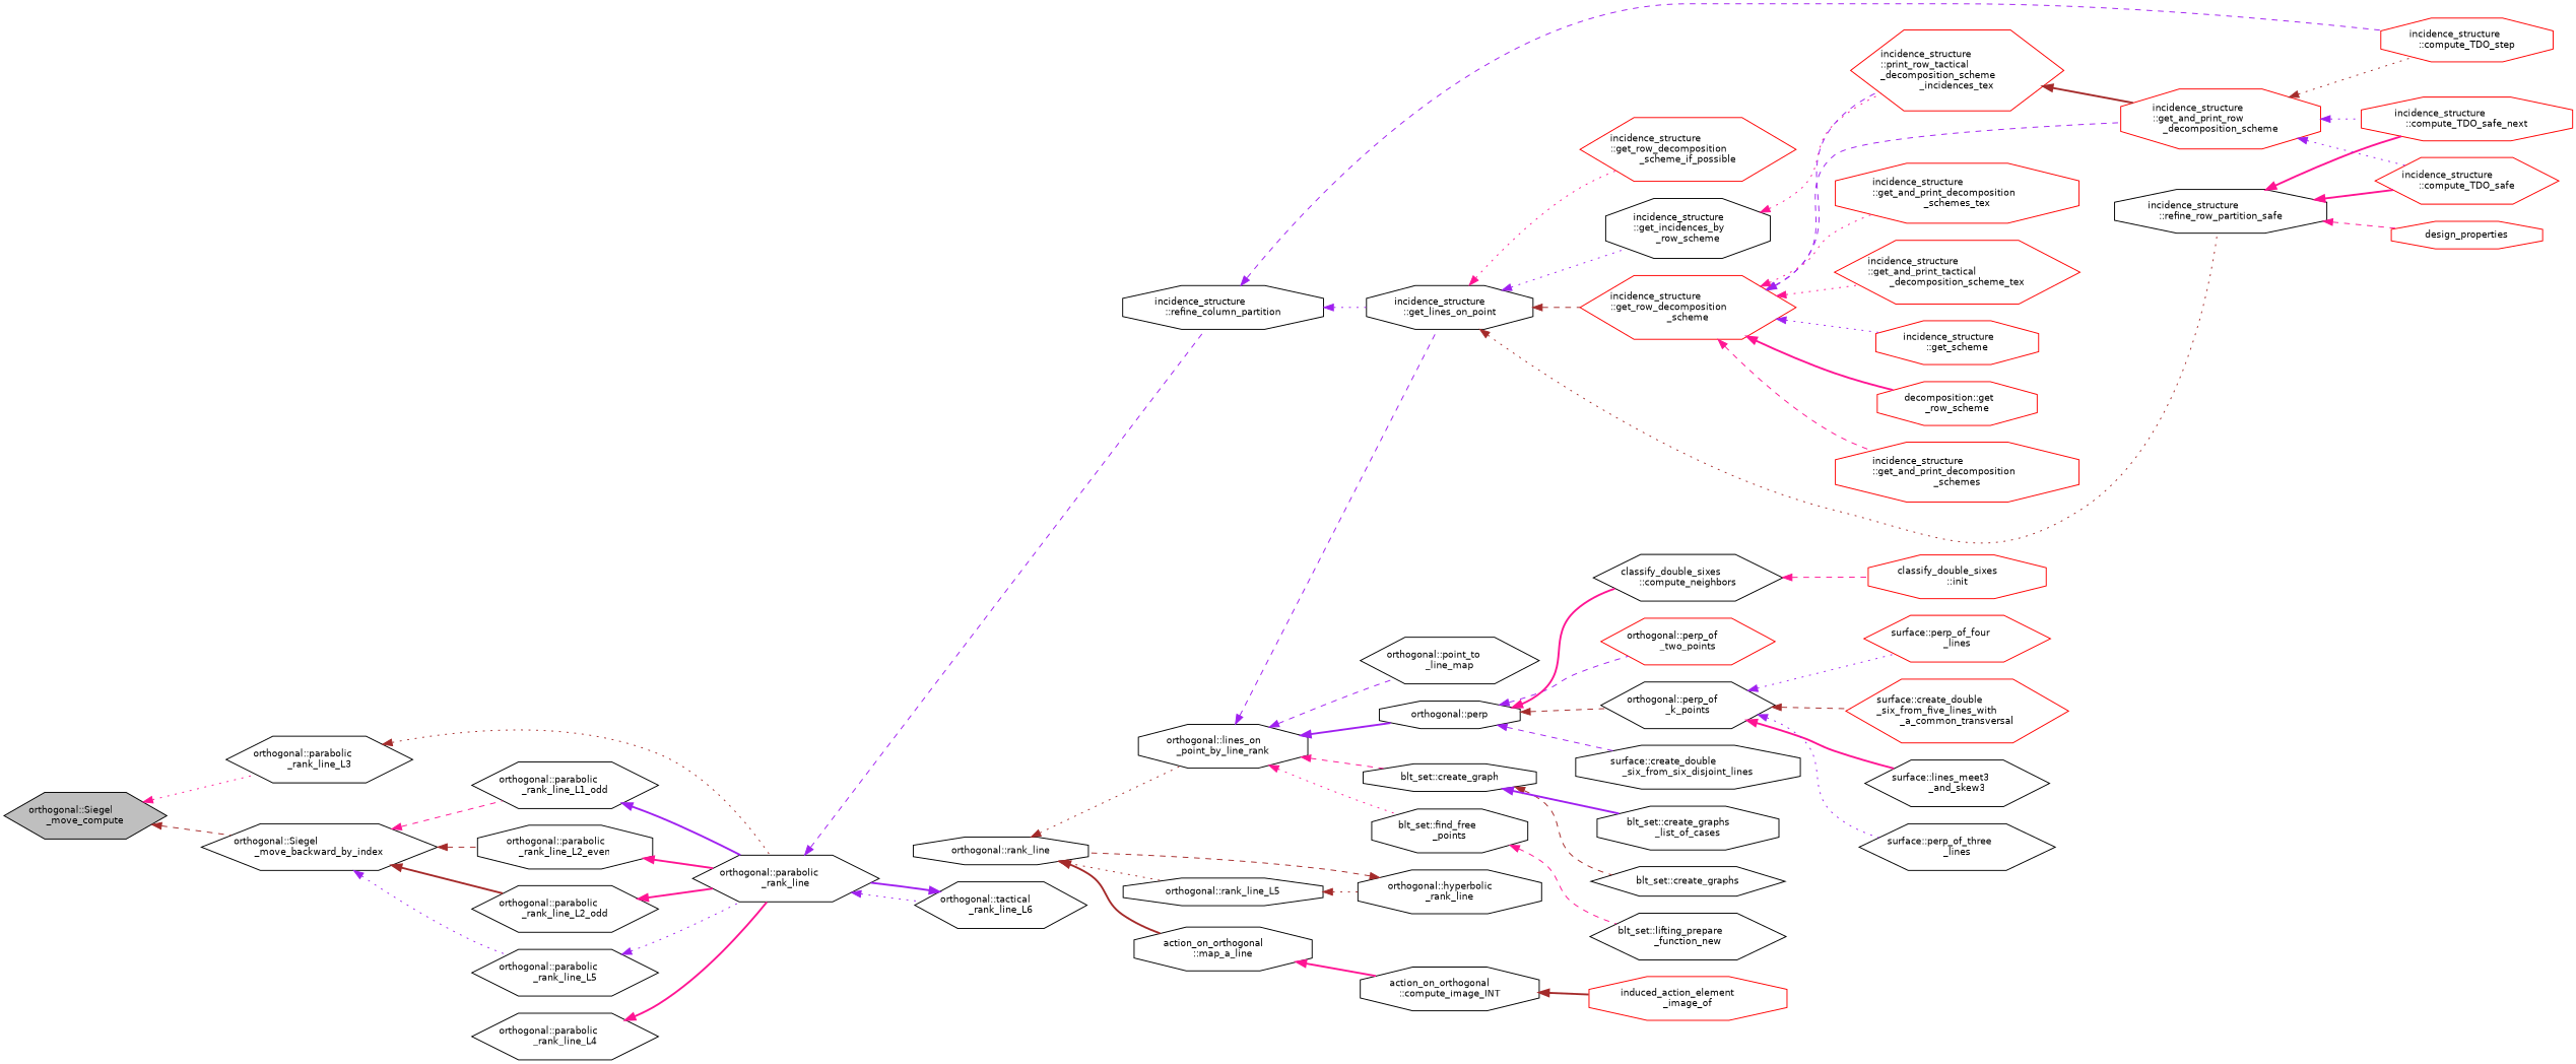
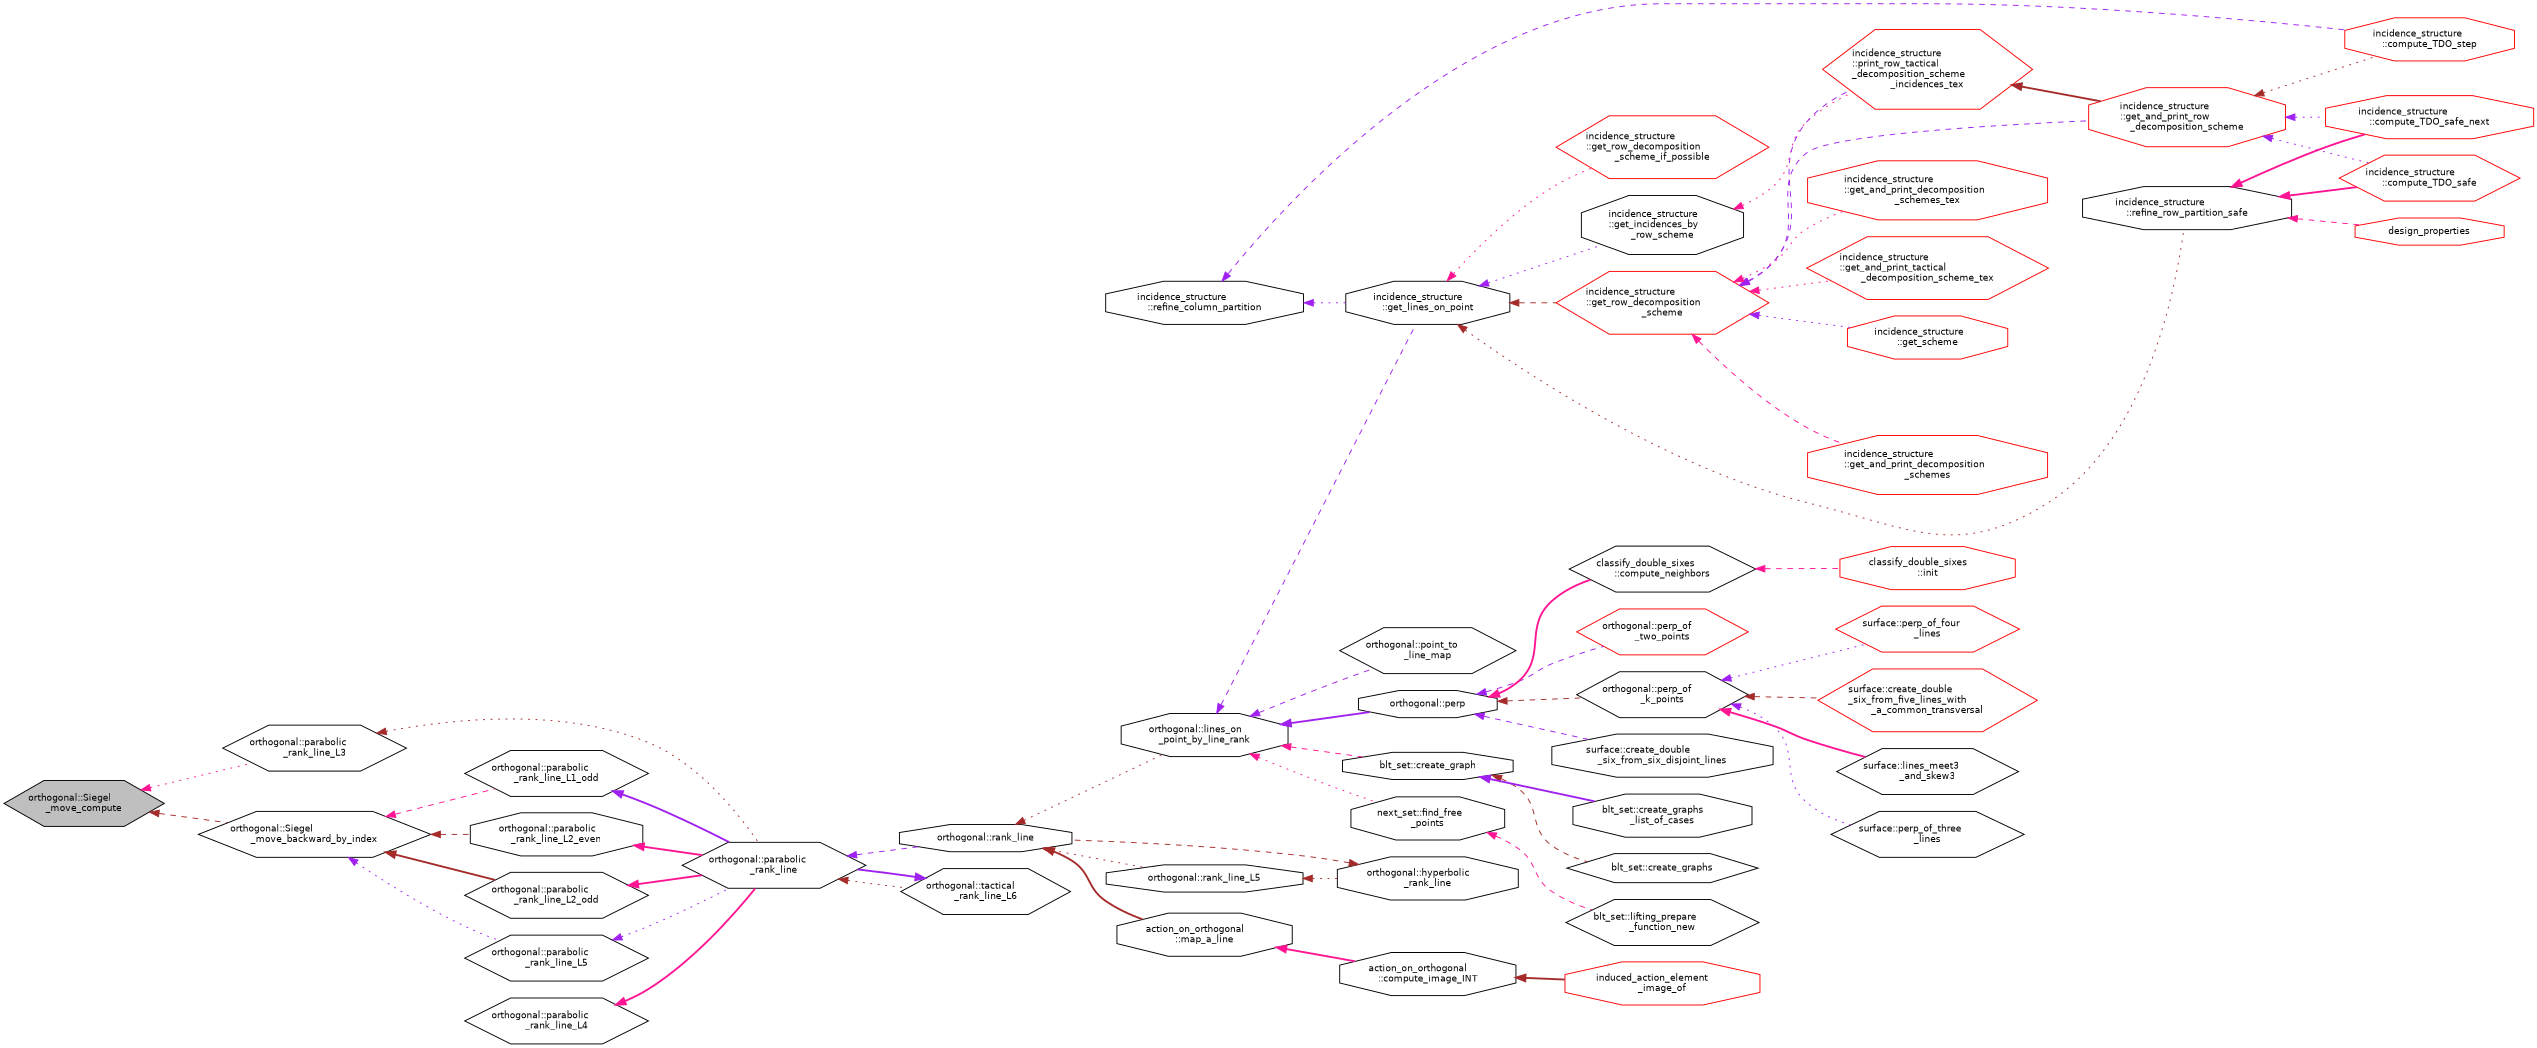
  digraph {
    rankdir=LR
    node [color=black fillcolor=white fontname=Helvetica fontsize=10 shape=octagon style=filled]
    edge [color=deeppink dir=back fontname=Helvetica fontsize=10 labelfontname=Helvetica labelfontsize=10 style=dotted]
    n1 [fillcolor=grey75 fontcolor=black height=0.2 label="orthogonal::Siegel\l_move_compute" shape=hexagon width=0.4]
    n2 [height=0.2 label="orthogonal::parabolic\l_rank_line_L3" shape=hexagon width=0.4]
    n3 [height=0.2 label="orthogonal::Siegel\l_move_backward_by_index" shape=hexagon width=0.4]
    n4 [height=0.2 label="orthogonal::parabolic\l_rank_line" shape=hexagon width=0.4]
    n5 [height=0.2 label="orthogonal::parabolic\l_rank_line_L1_odd" shape=hexagon width=0.4]
    n6 [height=0.2 label="orthogonal::parabolic\l_rank_line_L2_even" width=0.4]
    n7 [height=0.2 label="orthogonal::parabolic\l_rank_line_L2_odd" shape=hexagon width=0.4]
    n8 [height=0.2 label="orthogonal::parabolic\l_rank_line_L5" shape=hexagon width=0.4]
    n9 [height=0.2 label="orthogonal::rank_line" width=0.4]
    n10 [height=0.2 label="orthogonal::tactical\l_rank_line_L6" shape=hexagon width=0.4]
    n11 [height=0.2 label="orthogonal::lines_on\l_point_by_line_rank" width=0.4]
    n12 [height=0.2 label="orthogonal::rank_line_L5" width=0.4]
    n13 [height=0.2 label="action_on_orthogonal\l::map_a_line" width=0.4]
    n14 [height=0.2 label="blt_set::create_graph" width=0.4]
-   n15 [height=0.2 label="blt_set::find_free\l_points" width=0.4]
+   n15 [height=0.2 label="next_set::find_free\l_points" width=0.4]
    n16 [height=0.2 label="orthogonal::point_to\l_line_map" shape=hexagon width=0.4]
    n17 [height=0.2 label="orthogonal::perp" width=0.4]
    n18 [height=0.2 label="incidence_structure\l::get_lines_on_point" width=0.4]
    n19 [height=0.2 label="orthogonal::hyperbolic\l_rank_line" width=0.4]
    n20 [height=0.2 label="action_on_orthogonal\l::compute_image_INT" width=0.4]
    n21 [height=0.2 label="blt_set::create_graphs" shape=hexagon width=0.4]
    n22 [height=0.2 label="blt_set::create_graphs\l_list_of_cases" width=0.4]
    n23 [height=0.2 label="blt_set::lifting_prepare\l_function_new" shape=hexagon width=0.4]
    n24 [color=red height=0.2 label="orthogonal::perp_of\l_two_points" shape=hexagon width=0.4]
    n25 [height=0.2 label="orthogonal::perp_of\l_k_points" shape=hexagon width=0.4]
    n26 [height=0.2 label="surface::create_double\l_six_from_six_disjoint_lines" width=0.4]
    n27 [height=0.2 label="classify_double_sixes\l::compute_neighbors" shape=hexagon width=0.4]
    n28 [height=0.2 label="incidence_structure\l::refine_row_partition_safe" width=0.4]
    n29 [height=0.2 label="incidence_structure\l::get_incidences_by\l_row_scheme" width=0.4]
    n30 [color=red height=0.2 label="incidence_structure\l::get_row_decomposition\l_scheme" shape=hexagon width=0.4]
    n31 [color=red height=0.2 label="incidence_structure\l::get_row_decomposition\l_scheme_if_possible" shape=hexagon width=0.4]
    n32 [height=0.2 label="surface::lines_meet3\l_and_skew3" shape=hexagon width=0.4]
    n33 [height=0.2 label="surface::perp_of_three\l_lines" shape=hexagon width=0.4]
    n34 [color=red height=0.2 label="surface::perp_of_four\l_lines" shape=hexagon width=0.4]
    n35 [color=red height=0.2 label="surface::create_double\l_six_from_five_lines_with\l_a_common_transversal" shape=hexagon width=0.4]
    n36 [color=red height=0.2 label="classify_double_sixes\l::init" width=0.4]
    n37 [color=red height=0.2 label=design_properties width=0.4]
    n38 [color=red height=0.2 label="incidence_structure\l::compute_TDO_safe_next" width=0.4]
    n39 [color=red height=0.2 label="incidence_structure\l::compute_TDO_safe" shape=hexagon width=0.4]
    n40 [height=0.2 label="incidence_structure\l::refine_column_partition" width=0.4]
    n41 [color=red height=0.2 label="incidence_structure\l::compute_TDO_step" width=0.4]
    n42 [color=red height=0.2 label="incidence_structure\l::print_row_tactical\l_decomposition_scheme\l_incidences_tex" shape=hexagon width=0.4]
    n43 [color=red height=0.2 label="incidence_structure\l::get_and_print_row\l_decomposition_scheme" width=0.4]
-   n44 [color=red height=0.2 label="decomposition::get\l_row_scheme" width=0.4]
    n45 [color=red height=0.2 label="incidence_structure\l::get_and_print_decomposition\l_schemes" width=0.4]
    n46 [color=red height=0.2 label="incidence_structure\l::get_and_print_decomposition\l_schemes_tex" width=0.4]
    n47 [color=red height=0.2 label="incidence_structure\l::get_and_print_tactical\l_decomposition_scheme_tex" shape=hexagon width=0.4]
    n48 [color=red height=0.2 label="incidence_structure\l::get_scheme" width=0.4]
    n49 [color=red height=0.2 label="induced_action_element\l_image_of" width=0.4]
    n50 [height=0.2 label="orthogonal::parabolic\l_rank_line_L4" shape=hexagon width=0.4]
    n1 -> n2
    n1 -> n3 [color=brown style=dashed]
    n2 -> n4 [color=brown]
    n3 -> n5 [style=dashed]
    n3 -> n6 [color=brown style=dashed]
    n3 -> n7 [color=brown style=bold]
    n3 -> n8 [color=purple]
-   n4 -> n40 [color=purple style=dashed]
-   n4 -> n10 [color=purple]
+   n4 -> n9 [color=purple style=dashed]
+   n4 -> n10 [color=brown]
    n5 -> n4 [color=purple style=bold]
    n6 -> n4 [style=bold]
    n7 -> n4 [style=bold]
    n8 -> n4 [color=purple]
    n9 -> n11 [color=brown]
    n9 -> n12 [color=brown]
    n9 -> n13 [color=brown style=bold]
    n10 -> n4 [color=purple style=bold]
    n11 -> n14 [style=dashed]
    n11 -> n15
    n11 -> n16 [color=purple style=dashed]
    n11 -> n17 [color=purple style=bold]
    n11 -> n18 [color=purple style=dashed]
    n12 -> n19 [color=brown]
    n13 -> n20 [style=bold]
    n14 -> n21 [color=brown style=dashed]
    n14 -> n22 [color=purple style=bold]
    n15 -> n23 [style=dashed]
    n17 -> n24 [color=purple style=dashed]
    n17 -> n25 [color=brown style=dashed]
    n17 -> n26 [color=purple style=dashed]
    n17 -> n27 [style=bold]
    n18 -> n28 [color=brown]
    n18 -> n29 [color=purple]
    n18 -> n30 [color=brown style=dashed]
    n18 -> n31
    n19 -> n9 [color=brown style=dashed]
    n20 -> n49 [color=brown style=bold]
    n25 -> n32 [style=bold]
    n25 -> n33 [color=purple]
    n25 -> n34 [color=purple]
    n25 -> n35 [color=brown style=dashed]
    n27 -> n36 [style=dashed]
    n28 -> n37 [style=dashed]
    n28 -> n38 [style=bold]
    n28 -> n39 [style=bold]
    n29 -> n42
    n30 -> n42 [color=purple style=dashed]
    n30 -> n43 [color=purple style=dashed]
-   n30 -> n44 [style=bold]
    n30 -> n45 [style=dashed]
    n30 -> n46
    n30 -> n47
    n30 -> n48 [color=purple]
    n40 -> n18 [color=purple]
    n40 -> n41 [color=purple style=dashed]
    n42 -> n43 [color=brown style=bold]
    n43 -> n38 [color=purple]
    n43 -> n39 [color=purple]
    n43 -> n41 [color=brown]
    n50 -> n4 [style=bold]
  }
